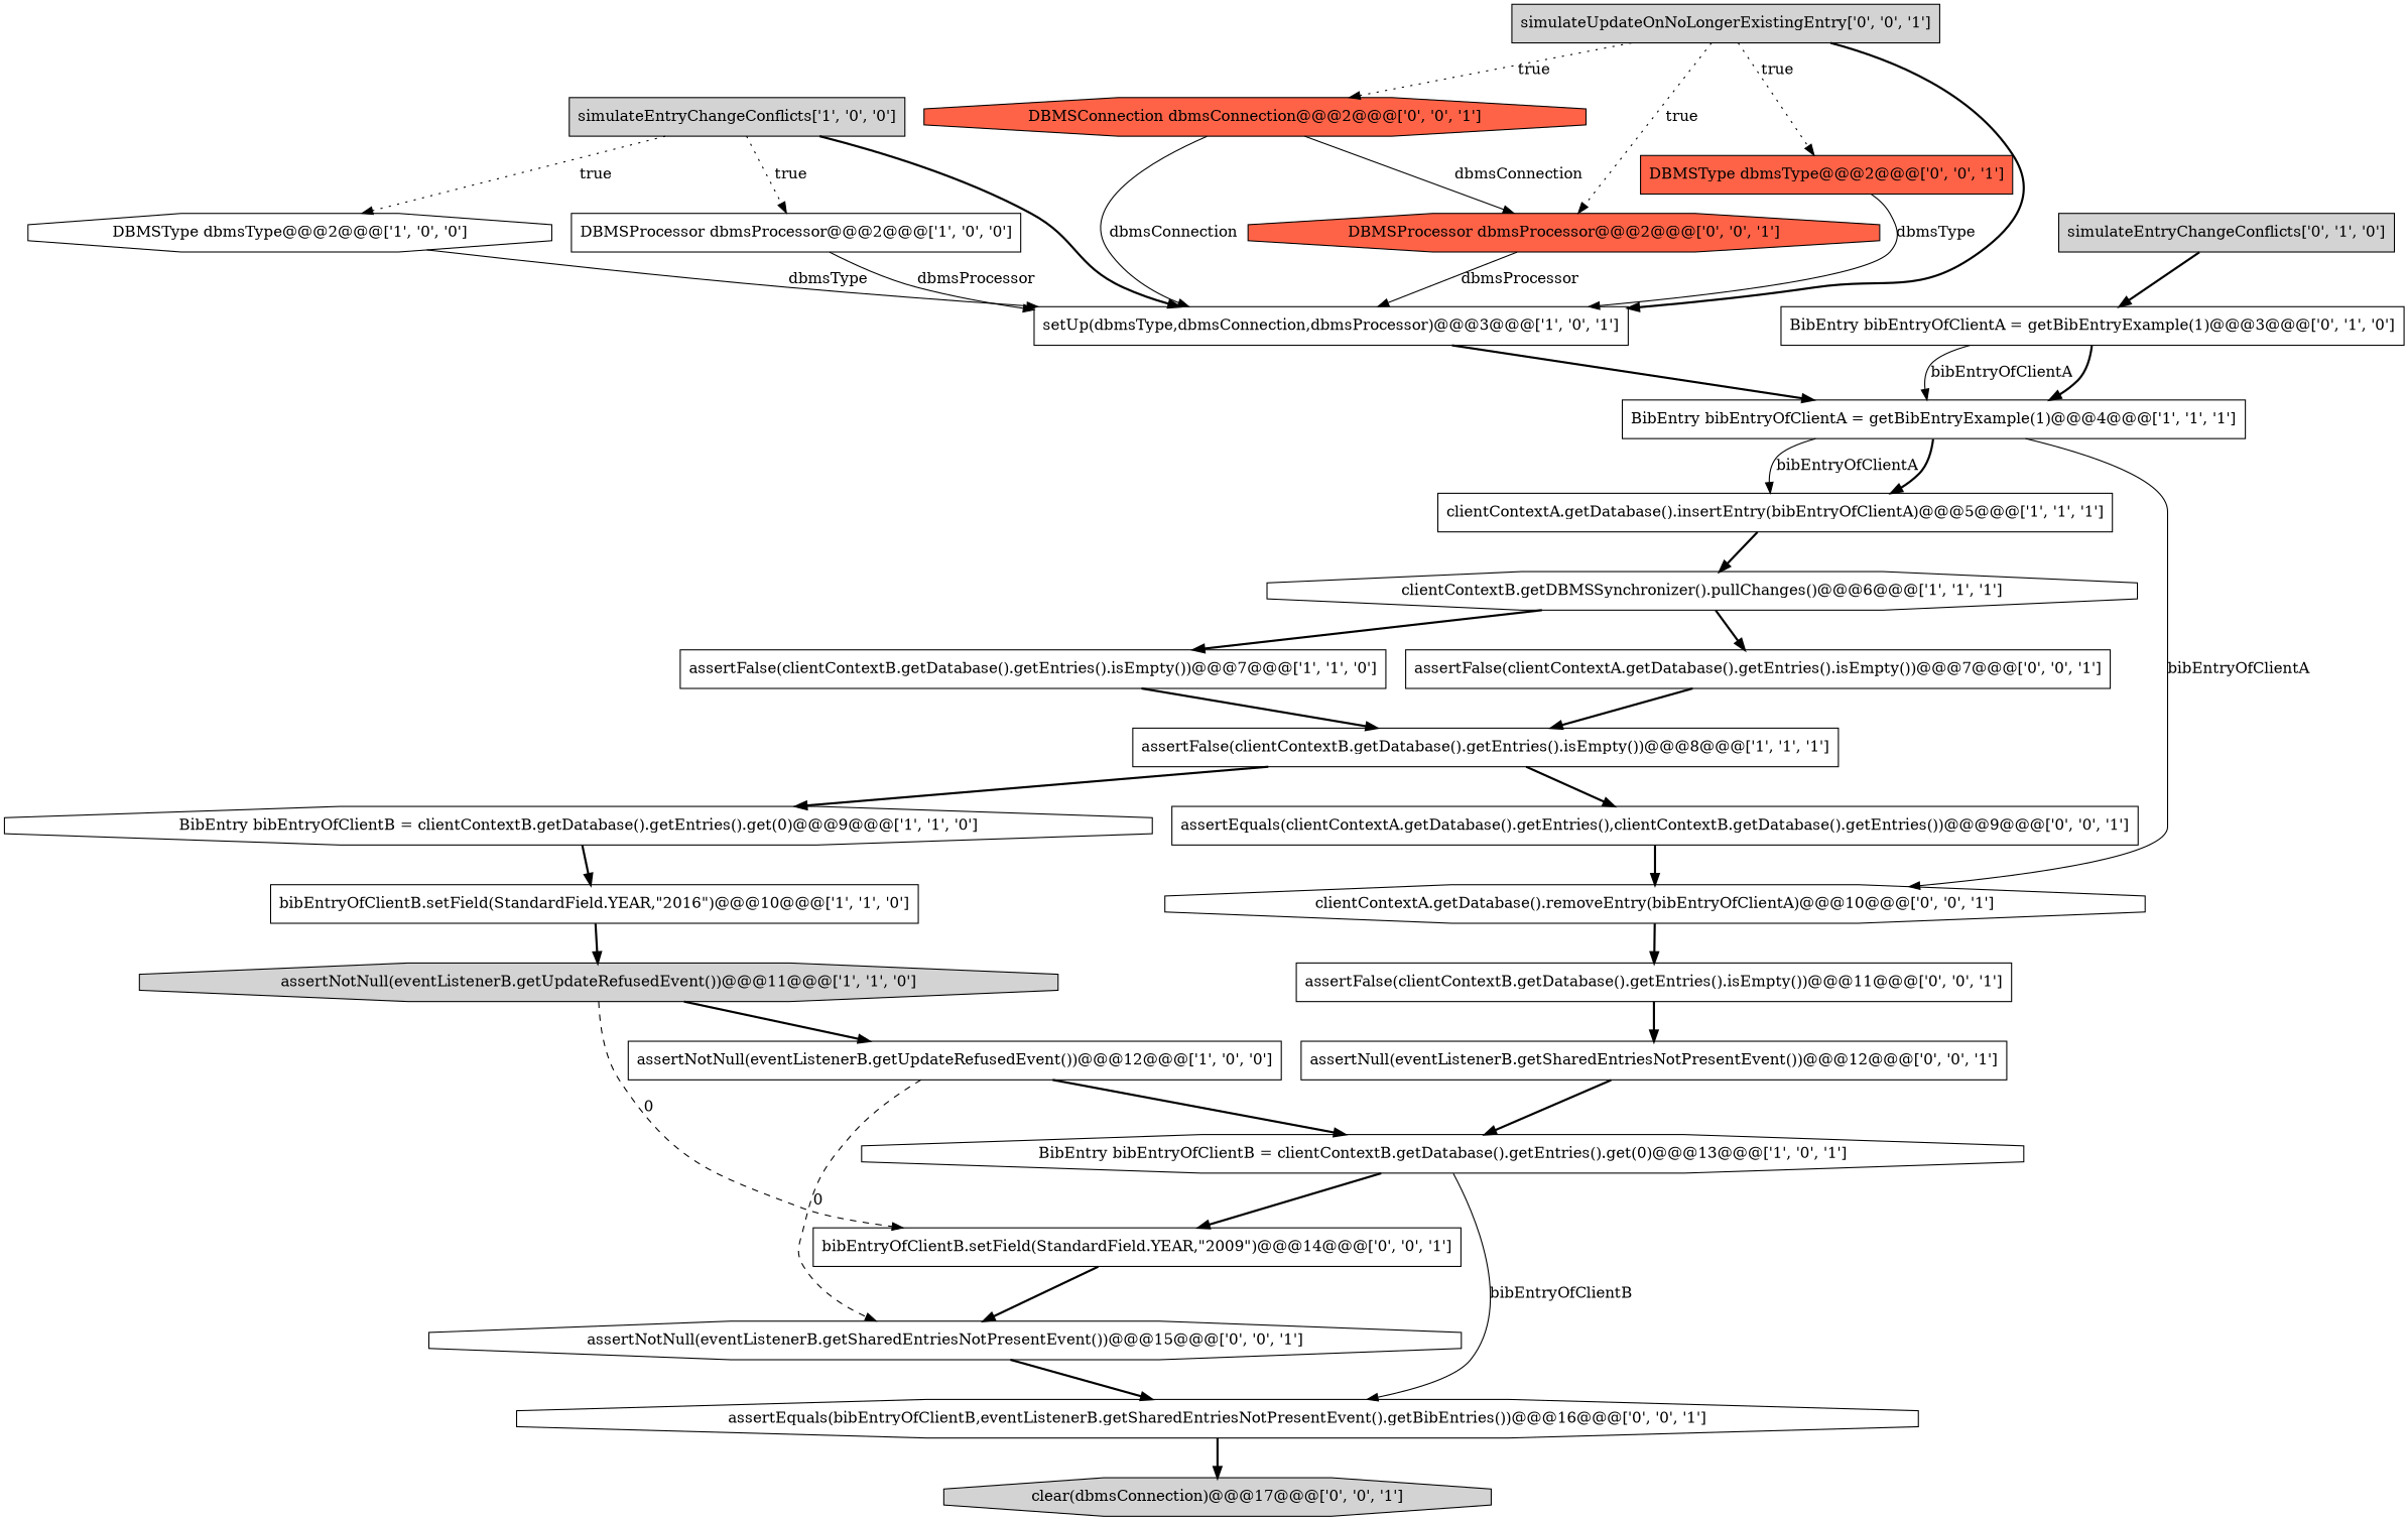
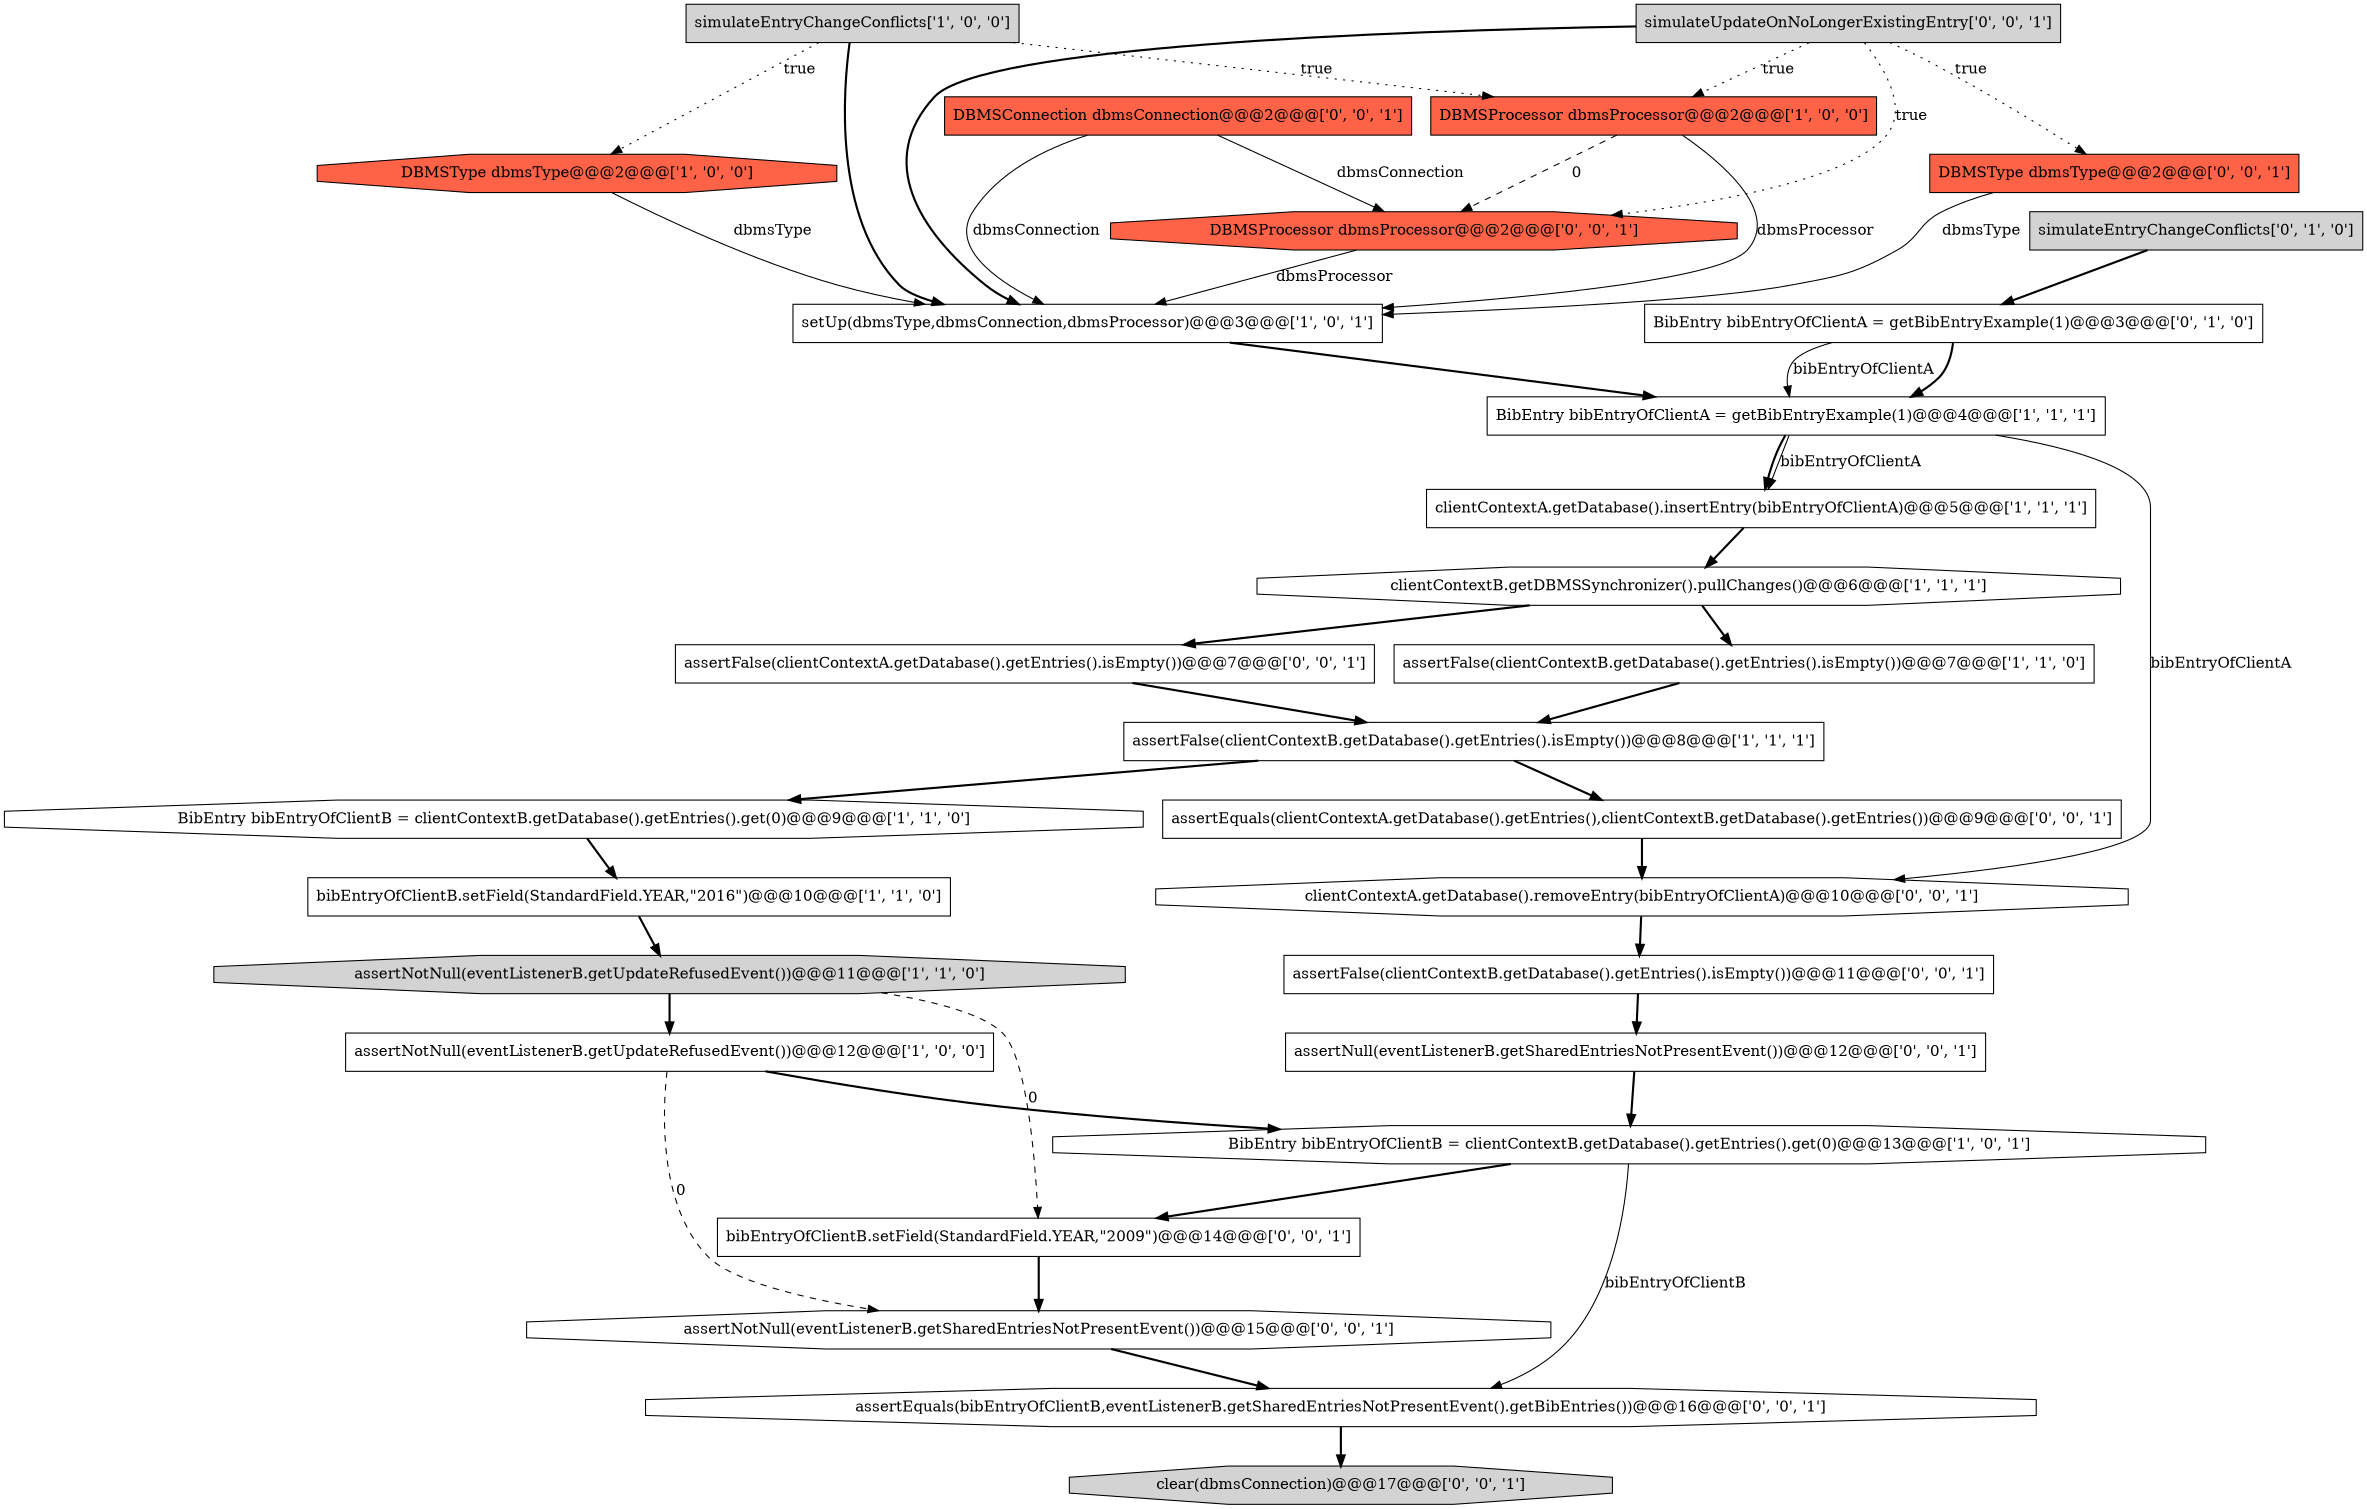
  digraph {
    node [fillcolor=white shape=box style=filled]
    edge [style=bold]
-   n1 [label="DBMSProcessor dbmsProcessor@@@2@@@['1', '0', '0']"]
+   n1 [fillcolor=tomato label="DBMSProcessor dbmsProcessor@@@2@@@['1', '0', '0']"]
    n2 [fillcolor=tomato label="DBMSProcessor dbmsProcessor@@@2@@@['0', '0', '1']" shape=octagon]
    n3 [label="setUp(dbmsType,dbmsConnection,dbmsProcessor)@@@3@@@['1', '0', '1']"]
    n4 [label="BibEntry bibEntryOfClientA = getBibEntryExample(1)@@@4@@@['1', '1', '1']"]
    n5 [label="assertEquals(clientContextA.getDatabase().getEntries(),clientContextB.getDatabase().getEntries())@@@9@@@['0', '0', '1']"]
    n6 [label="clientContextA.getDatabase().removeEntry(bibEntryOfClientA)@@@10@@@['0', '0', '1']" shape=octagon]
    n7 [label="assertFalse(clientContextB.getDatabase().getEntries().isEmpty())@@@11@@@['0', '0', '1']"]
    n8 [label="clientContextA.getDatabase().insertEntry(bibEntryOfClientA)@@@5@@@['1', '1', '1']"]
    n9 [fillcolor=lightgray label="clear(dbmsConnection)@@@17@@@['0', '0', '1']" shape=octagon]
    n10 [label="bibEntryOfClientB.setField(StandardField.YEAR,\"2016\")@@@10@@@['1', '1', '0']"]
    n11 [fillcolor=lightgray label="assertNotNull(eventListenerB.getUpdateRefusedEvent())@@@11@@@['1', '1', '0']" shape=octagon]
    n12 [label="assertNotNull(eventListenerB.getUpdateRefusedEvent())@@@12@@@['1', '0', '0']"]
    n13 [label="bibEntryOfClientB.setField(StandardField.YEAR,\"2009\")@@@14@@@['0', '0', '1']"]
    n14 [label="clientContextB.getDBMSSynchronizer().pullChanges()@@@6@@@['1', '1', '1']" shape=octagon]
    n15 [label="assertFalse(clientContextA.getDatabase().getEntries().isEmpty())@@@7@@@['0', '0', '1']"]
    n16 [label="assertFalse(clientContextB.getDatabase().getEntries().isEmpty())@@@7@@@['1', '1', '0']"]
    n17 [label="assertFalse(clientContextB.getDatabase().getEntries().isEmpty())@@@8@@@['1', '1', '1']"]
    n18 [label="BibEntry bibEntryOfClientB = clientContextB.getDatabase().getEntries().get(0)@@@9@@@['1', '1', '0']" shape=octagon]
    n19 [label="assertNotNull(eventListenerB.getSharedEntriesNotPresentEvent())@@@15@@@['0', '0', '1']" shape=octagon]
    n20 [label="BibEntry bibEntryOfClientB = clientContextB.getDatabase().getEntries().get(0)@@@13@@@['1', '0', '1']" shape=octagon]
    n21 [label="assertEquals(bibEntryOfClientB,eventListenerB.getSharedEntriesNotPresentEvent().getBibEntries())@@@16@@@['0', '0', '1']" shape=octagon]
    n22 [label="assertNull(eventListenerB.getSharedEntriesNotPresentEvent())@@@12@@@['0', '0', '1']"]
    n23 [fillcolor=tomato label="DBMSType dbmsType@@@2@@@['0', '0', '1']"]
    n24 [fillcolor=lightgray label="simulateEntryChangeConflicts['1', '0', '0']"]
-   n25 [label="DBMSType dbmsType@@@2@@@['1', '0', '0']" shape=octagon]
+   n25 [fillcolor=tomato label="DBMSType dbmsType@@@2@@@['1', '0', '0']" shape=octagon]
    n26 [label="BibEntry bibEntryOfClientA = getBibEntryExample(1)@@@3@@@['0', '1', '0']"]
    n27 [fillcolor=lightgray label="simulateEntryChangeConflicts['0', '1', '0']"]
-   n28 [fillcolor=tomato label="DBMSConnection dbmsConnection@@@2@@@['0', '0', '1']" shape=octagon]
+   n28 [fillcolor=tomato label="DBMSConnection dbmsConnection@@@2@@@['0', '0', '1']"]
    n29 [fillcolor=lightgray label="simulateUpdateOnNoLongerExistingEntry['0', '0', '1']"]
+   n1 -> n2 [label=0 style=dashed]
    n1 -> n3 [label=dbmsProcessor style=solid]
    n2 -> n3 [label=dbmsProcessor style=solid]
    n3 -> n4
    n4 -> n6 [label=bibEntryOfClientA style=solid]
    n4 -> n8 [label=bibEntryOfClientA style=solid]
    n4 -> n8
    n5 -> n6
    n6 -> n7
    n7 -> n22
    n8 -> n14
    n10 -> n11
    n11 -> n12
    n11 -> n13 [label=0 style=dashed]
    n12 -> n19 [label=0 style=dashed]
    n12 -> n20
    n13 -> n19
    n14 -> n15
    n14 -> n16
    n15 -> n17
    n16 -> n17
    n17 -> n5
    n17 -> n18
    n18 -> n10
    n19 -> n21
    n20 -> n13
    n20 -> n21 [label=bibEntryOfClientB style=solid]
    n21 -> n9
    n22 -> n20
    n23 -> n3 [label=dbmsType style=solid]
    n24 -> n1 [label=true style=dotted]
    n24 -> n3
    n24 -> n25 [label=true style=dotted]
    n25 -> n3 [label=dbmsType style=solid]
    n26 -> n4
    n26 -> n4 [label=bibEntryOfClientA style=solid]
    n27 -> n26
    n28 -> n2 [label=dbmsConnection style=solid]
    n28 -> n3 [label=dbmsConnection style=solid]
    n29 -> n2 [label=true style=dotted]
    n29 -> n3
    n29 -> n23 [label=true style=dotted]
-   n29 -> n28 [label=true style=dotted]
+   n29 -> n1 [label=true style=dotted]
  }
